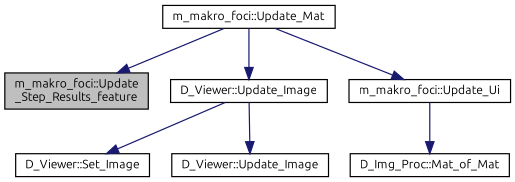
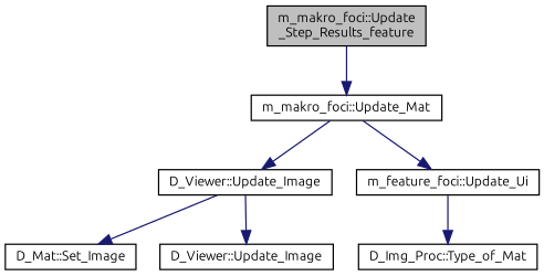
  digraph {
    fontname=Ubuntu
    rankdir=TB
    node [color=black fillcolor=white fontname=Ubuntu fontsize=10 shape=record style=filled]
    edge [color=midnightblue fontname=Ubuntu fontsize=10 labelfontname=Helvetica labelfontsize=10 style=solid]
    n1 [fillcolor=grey75 fontcolor=black height=0.2 label="m_makro_foci::Update\l_Step_Results_feature" width=0.4]
    n2 [height=0.2 label="m_makro_foci::Update_Mat" width=0.4]
    n3 [height=0.2 label="D_Viewer::Update_Image" width=0.4]
-   n4 [height=0.2 label="m_makro_foci::Update_Ui" width=0.4]
-   n5 [height=0.2 label="D_Viewer::Set_Image" width=0.4]
+   n4 [height=0.2 label="m_feature_foci::Update_Ui" width=0.4]
+   n5 [height=0.2 label="D_Mat::Set_Image" width=0.4]
    n6 [height=0.2 label="D_Viewer::Update_Image" width=0.4]
-   n7 [height=0.2 label="D_Img_Proc::Mat_of_Mat" width=0.4]
-   n2 -> n1
+   n7 [height=0.2 label="D_Img_Proc::Type_of_Mat" width=0.4]
+   n1 -> n2
    n2 -> n3
    n2 -> n4
    n3 -> n5
    n3 -> n6
    n4 -> n7
  }
